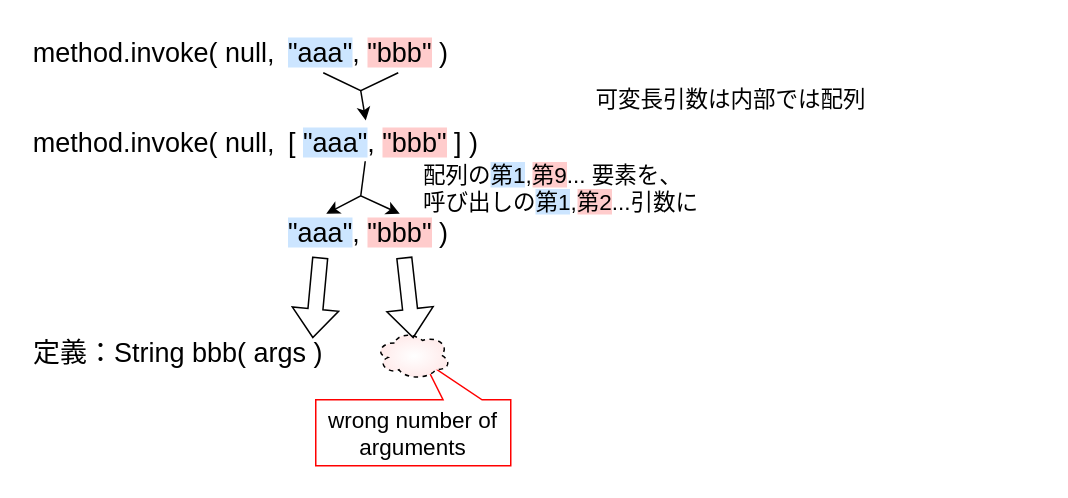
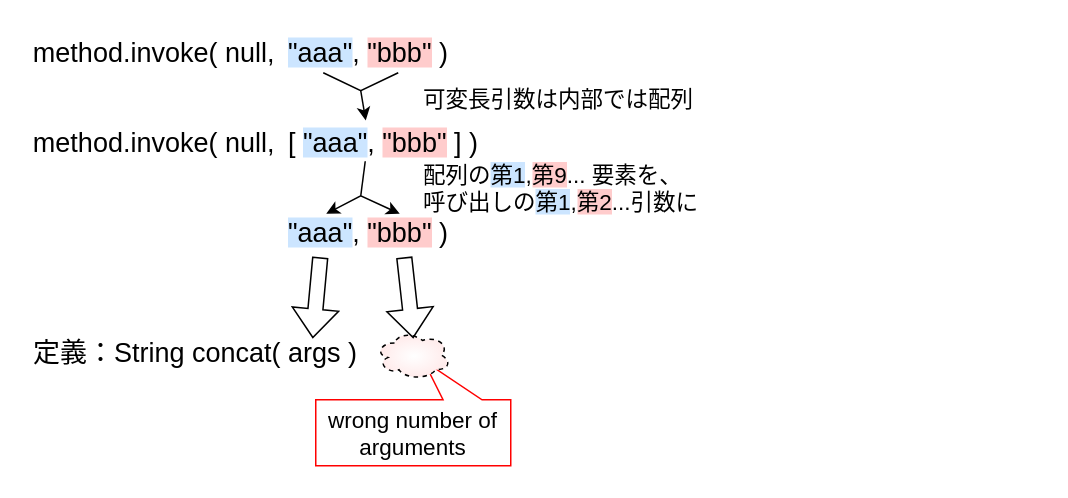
  <mxCell id="0" />
  <mxCell id="1" parent="0" />
  <mxCell id="2" value="method.invoke( null,&amp;nbsp;" style="text;html=1;strokeColor=none;fillColor=none;align=right;verticalAlign=middle;whiteSpace=wrap;rounded=0;fontSize=18;" parent="1" vertex="1"><mxGeometry x="20" y="20" width="170" height="30" as="geometry" /></mxCell>
  <mxCell id="3" value="method.invoke( null,&amp;nbsp;" style="text;html=1;strokeColor=none;fillColor=none;align=right;verticalAlign=middle;whiteSpace=wrap;rounded=0;fontSize=18;" parent="1" vertex="1"><mxGeometry x="20" y="80" width="170" height="30" as="geometry" /></mxCell>
- <mxCell id="4" value="定義：String bbb( args )" style="text;html=1;strokeColor=none;fillColor=none;align=left;verticalAlign=middle;whiteSpace=wrap;rounded=0;fontSize=18;" parent="1" vertex="1"><mxGeometry x="20" y="220" width="220" height="30" as="geometry" /></mxCell>
+ <mxCell id="4" value="定義：String concat( args )" style="text;html=1;strokeColor=none;fillColor=none;align=left;verticalAlign=middle;whiteSpace=wrap;rounded=0;fontSize=18;" parent="1" vertex="1"><mxGeometry x="20" y="220" width="220" height="30" as="geometry" /></mxCell>
  <mxCell id="5" value="&lt;span style=&quot;background-color: rgb(204, 229, 255);&quot;&gt;&quot;aaa&quot;&lt;/span&gt;, &lt;span style=&quot;background-color: rgb(255, 204, 204);&quot;&gt;&quot;bbb&quot;&lt;/span&gt; )" style="text;html=1;strokeColor=none;fillColor=none;align=left;verticalAlign=middle;whiteSpace=wrap;rounded=0;fontSize=18;" parent="1" vertex="1"><mxGeometry x="190" y="20" width="120" height="30" as="geometry" /></mxCell>
  <mxCell id="6" value="[&amp;nbsp;&lt;span style=&quot;background-color: rgb(204, 229, 255);&quot;&gt;&quot;aaa&quot;&lt;/span&gt;, &lt;span style=&quot;background-color: rgb(255, 204, 204);&quot;&gt;&quot;bbb&quot;&lt;/span&gt;&amp;nbsp;] )" style="text;html=1;strokeColor=none;fillColor=none;align=left;verticalAlign=middle;whiteSpace=wrap;rounded=0;fontSize=18;" parent="1" vertex="1"><mxGeometry x="190" y="80" width="140" height="30" as="geometry" /></mxCell>
  <mxCell id="7" value="&lt;span style=&quot;background-color: rgb(204, 229, 255);&quot;&gt;&quot;aaa&quot;&lt;/span&gt;, &lt;span style=&quot;background-color: rgb(255, 204, 204);&quot;&gt;&quot;bbb&quot;&lt;/span&gt; )" style="text;html=1;strokeColor=none;fillColor=none;align=left;verticalAlign=middle;whiteSpace=wrap;rounded=0;fontSize=18;" parent="1" vertex="1"><mxGeometry x="190" y="140" width="120" height="30" as="geometry" /></mxCell>
- <mxCell id="8" value="可変長引数は内部では配列" style="text;html=1;strokeColor=none;fillColor=none;align=left;verticalAlign=middle;whiteSpace=wrap;rounded=0;fontSize=15;" parent="1" vertex="1"><mxGeometry x="395" y="50" width="210" height="30" as="geometry" /></mxCell>
+ <mxCell id="8" value="可変長引数は内部では配列" style="text;html=1;strokeColor=none;fillColor=none;align=left;verticalAlign=middle;whiteSpace=wrap;rounded=0;fontSize=15;" parent="1" vertex="1"><mxGeometry x="280" y="50" width="210" height="30" as="geometry" /></mxCell>
  <mxCell id="9" value="配列の&lt;span style=&quot;background-color: rgb(204, 229, 255);&quot;&gt;第1&lt;/span&gt;,&lt;span style=&quot;background-color: rgb(255, 204, 204);&quot;&gt;第9&lt;/span&gt;... 要素を、&lt;br style=&quot;font-size: 15px;&quot;&gt;呼び出しの&lt;span style=&quot;background-color: rgb(204, 229, 255);&quot;&gt;第1&lt;/span&gt;,&lt;span style=&quot;background-color: rgb(255, 204, 204);&quot;&gt;第2&lt;/span&gt;...引数に" style="text;html=1;strokeColor=none;fillColor=none;align=left;verticalAlign=middle;whiteSpace=wrap;rounded=0;fontSize=15;" parent="1" vertex="1"><mxGeometry x="280" y="110" width="410" height="30" as="geometry" /></mxCell>
  <mxCell id="10" value="" style="shape=flexArrow;endArrow=classic;html=1;rounded=0;fontSize=15;fontColor=#CCE5FF;" parent="1" edge="1"><mxGeometry width="50" height="50" relative="1" as="geometry"><mxPoint x="213" y="171" as="sourcePoint" /><mxPoint x="208" y="225" as="targetPoint" /></mxGeometry></mxCell>
  <mxCell id="11" value="&lt;font&gt;wrong number of arguments&lt;/font&gt;" style="whiteSpace=wrap;html=1;shape=mxgraph.basic.rectCallout;dx=97.86;dy=26;boundedLbl=1;labelBackgroundColor=none;fontSize=15;direction=west;flipV=0;flipH=1;fillColor=#FFFFFF;fontColor=default;strokeColor=#FF0000;" parent="1" vertex="1"><mxGeometry x="210" y="240" width="130" height="70" as="geometry" /></mxCell>
  <mxCell id="12" value="" style="ellipse;shape=cloud;whiteSpace=wrap;html=1;labelBackgroundColor=#CCE5FF;fontSize=15;fontColor=#000000;gradientColor=#FFEBEB;gradientDirection=radial;dashed=1;" parent="1" vertex="1"><mxGeometry x="250" y="220" width="50" height="32.5" as="geometry" /></mxCell>
  <mxCell id="13" value="" style="shape=flexArrow;endArrow=classic;html=1;rounded=0;fontSize=15;fontColor=#CCE5FF;" parent="1" edge="1"><mxGeometry width="50" height="50" relative="1" as="geometry"><mxPoint x="269" y="171" as="sourcePoint" /><mxPoint x="275" y="225" as="targetPoint" /></mxGeometry></mxCell>
  <mxCell id="14" value="" style="endArrow=none;html=1;rounded=0;fontSize=15;fontColor=default;" parent="1" edge="1"><mxGeometry width="50" height="50" relative="1" as="geometry"><mxPoint x="215" y="48" as="sourcePoint" /><mxPoint x="265" y="48" as="targetPoint" /><Array as="points"><mxPoint x="240" y="60" /></Array></mxGeometry></mxCell>
  <mxCell id="15" value="" style="endArrow=classic;html=1;rounded=0;fontSize=15;fontColor=default;entryX=0.381;entryY=-0.005;entryDx=0;entryDy=0;entryPerimeter=0;" parent="1" target="6" edge="1"><mxGeometry width="50" height="50" relative="1" as="geometry"><mxPoint x="240" y="60" as="sourcePoint" /><mxPoint x="380" y="170" as="targetPoint" /></mxGeometry></mxCell>
  <mxCell id="16" value="" style="endArrow=classic;startArrow=classic;html=1;rounded=0;fontSize=15;fontColor=default;" parent="1" edge="1"><mxGeometry width="50" height="50" relative="1" as="geometry"><mxPoint x="217" y="142" as="sourcePoint" /><mxPoint x="266" y="142" as="targetPoint" /><Array as="points"><mxPoint x="240" y="130" /></Array></mxGeometry></mxCell>
  <mxCell id="17" value="" style="endArrow=none;html=1;rounded=0;fontSize=15;fontColor=default;" parent="1" edge="1"><mxGeometry width="50" height="50" relative="1" as="geometry"><mxPoint x="240" y="130" as="sourcePoint" /><mxPoint x="243" y="107" as="targetPoint" /></mxGeometry></mxCell>
